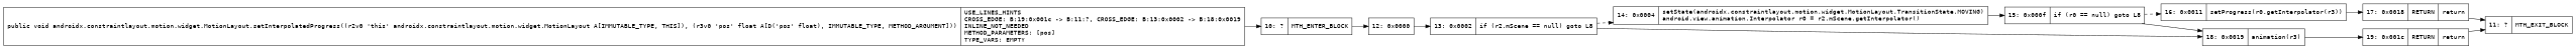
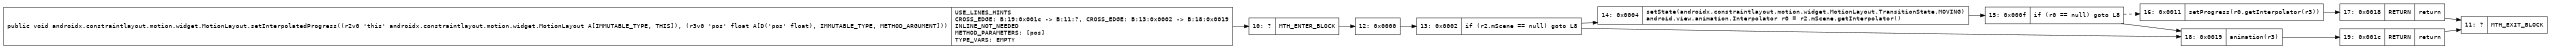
  digraph {
    fontname="DejaVu Sans Mono"
    rankdir=LR
    node [fontname="DejaVu Sans Mono" shape=record]
    edge [fontname="DejaVu Sans Mono"]
    n1 [label="{10\:\ ?|MTH_ENTER_BLOCK\l}"]
    n2 [label="{12\:\ 0x0000}"]
    n3 [label="{13\:\ 0x0002|if (r2.mScene == null) goto L8\l}"]
    n4 [label="{14\:\ 0x0004|setState(androidx.constraintlayout.motion.widget.MotionLayout.TransitionState.MOVING)\landroid.view.animation.Interpolator r0 = r2.mScene.getInterpolator()\l}"]
    n5 [label="{18\:\ 0x0019|animation(r3)\l}"]
    n6 [label="{15\:\ 0x000f|if (r0 == null) goto L8\l}"]
    n7 [label="{19\:\ 0x001c|RETURN\l|return\l}"]
    n8 [label="{16\:\ 0x0011|setProgress(r0.getInterpolator(r3))\l}"]
    n9 [label="{17\:\ 0x0018|RETURN\l|return\l}"]
    n10 [label="{11\:\ ?|MTH_EXIT_BLOCK\l}"]
    n11 [label="{public void androidx.constraintlayout.motion.widget.MotionLayout.setInterpolatedProgress((r2v0 'this' androidx.constraintlayout.motion.widget.MotionLayout A[IMMUTABLE_TYPE, THIS]), (r3v0 'pos' float A[D('pos' float), IMMUTABLE_TYPE, METHOD_ARGUMENT]))  | USE_LINES_HINTS\lCROSS_EDGE: B:19:0x001c \-\> B:11:?, CROSS_EDGE: B:13:0x0002 \-\> B:18:0x0019\lINLINE_NOT_NEEDED\lMETHOD_PARAMETERS: [pos]\lTYPE_VARS: EMPTY\l}"]
    n1 -> n2
    n2 -> n3
-   n3 -> n4 [style=dashed]
+   n3 -> n4 [style=solid]
    n3 -> n5
    n4 -> n6
    n5 -> n7
    n6 -> n5
    n6 -> n8 [style=dashed]
    n7 -> n10
    n8 -> n9
    n9 -> n10
    n11 -> n1
  }
